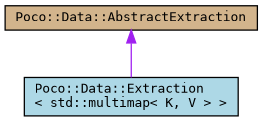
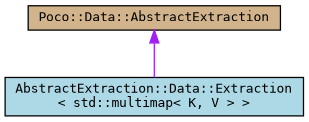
  digraph {
    fontname="DejaVu Sans Mono"
    node [color=black fontname="DejaVu Sans Mono" fontsize=10 shape=record style=filled]
-   n1 [fillcolor=lightblue fontcolor=black height=0.2 label="Poco::Data::Extraction\l\< std::multimap\< K, V \> \>" width=0.4]
+   n1 [fillcolor=lightblue fontcolor=black height=0.2 label="AbstractExtraction::Data::Extraction\l\< std::multimap\< K, V \> \>" width=0.4]
    n2 [fillcolor=tan height=0.2 label="Poco::Data::AbstractExtraction" width=0.4]
    n2 -> n1 [color=purple dir=back fontname="DejaVu Sans Mono" fontsize=10 labelfontname=Helvetica labelfontsize=10 style=solid]
  }
